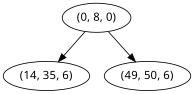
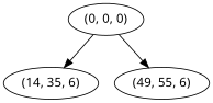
  digraph {
    fontname="Noto Sans"
    node [fontname="Noto Sans"]
    edge [fontname="Noto Sans"]
-   "(0, 0, 0)" [label="(0, 8, 0)"]
+   "(0, 0, 0)"
    "(14, 35, 6)"
-   "(49, 55, 6)" [label="(49, 50, 6)"]
+   "(49, 55, 6)"
    "(0, 0, 0)" -> "(14, 35, 6)"
    "(0, 0, 0)" -> "(49, 55, 6)"
  }
